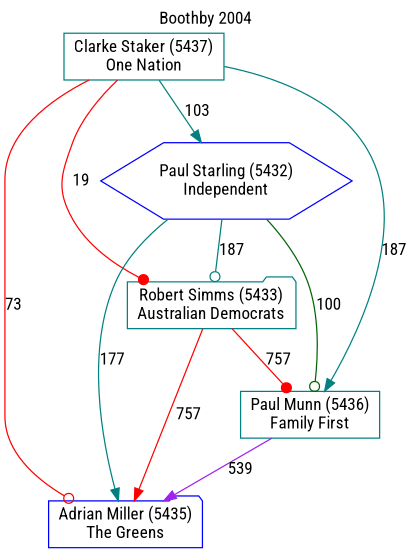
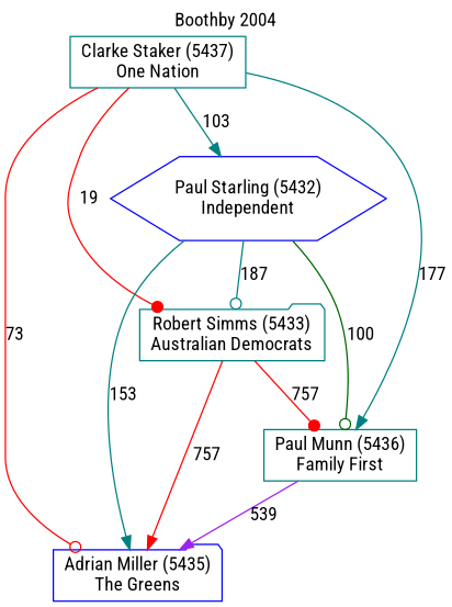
  digraph {
    fontname="Roboto Condensed"
    label="Boothby 2004"
    labelloc=t
    mclimit=10
    node [color=teal fontname="Roboto Condensed" shape=folder]
    edge [arrowhead=normal color=red fontname="Roboto Condensed"]
    n1 [color=blue label="Adrian Miller (5435)\nThe Greens"]
    n2 [label="Clarke Staker (5437)\nOne Nation" shape=box]
    n3 [label="Paul Munn (5436)\nFamily First" shape=box]
    n4 [color=blue label="Paul Starling (5432)\nIndependent" shape=hexagon]
    n5 [label="Robert Simms (5433)\nAustralian Democrats"]
    n2 -> n1 [arrowhead=odot label=73]
-   n2 -> n3 [color=teal label=187]
+   n2 -> n3 [color=teal label=177]
    n2 -> n4 [color=teal label=103]
    n2 -> n5 [arrowhead=dot label=19]
    n3 -> n1 [color=purple label=539]
-   n4 -> n1 [color=teal label=177]
+   n4 -> n1 [color=teal label=153]
    n4 -> n3 [arrowhead=odot color=darkgreen label=100]
    n4 -> n5 [arrowhead=odot color=teal label=187]
    n5 -> n1 [label=757]
    n5 -> n3 [arrowhead=dot label=757]
  }
